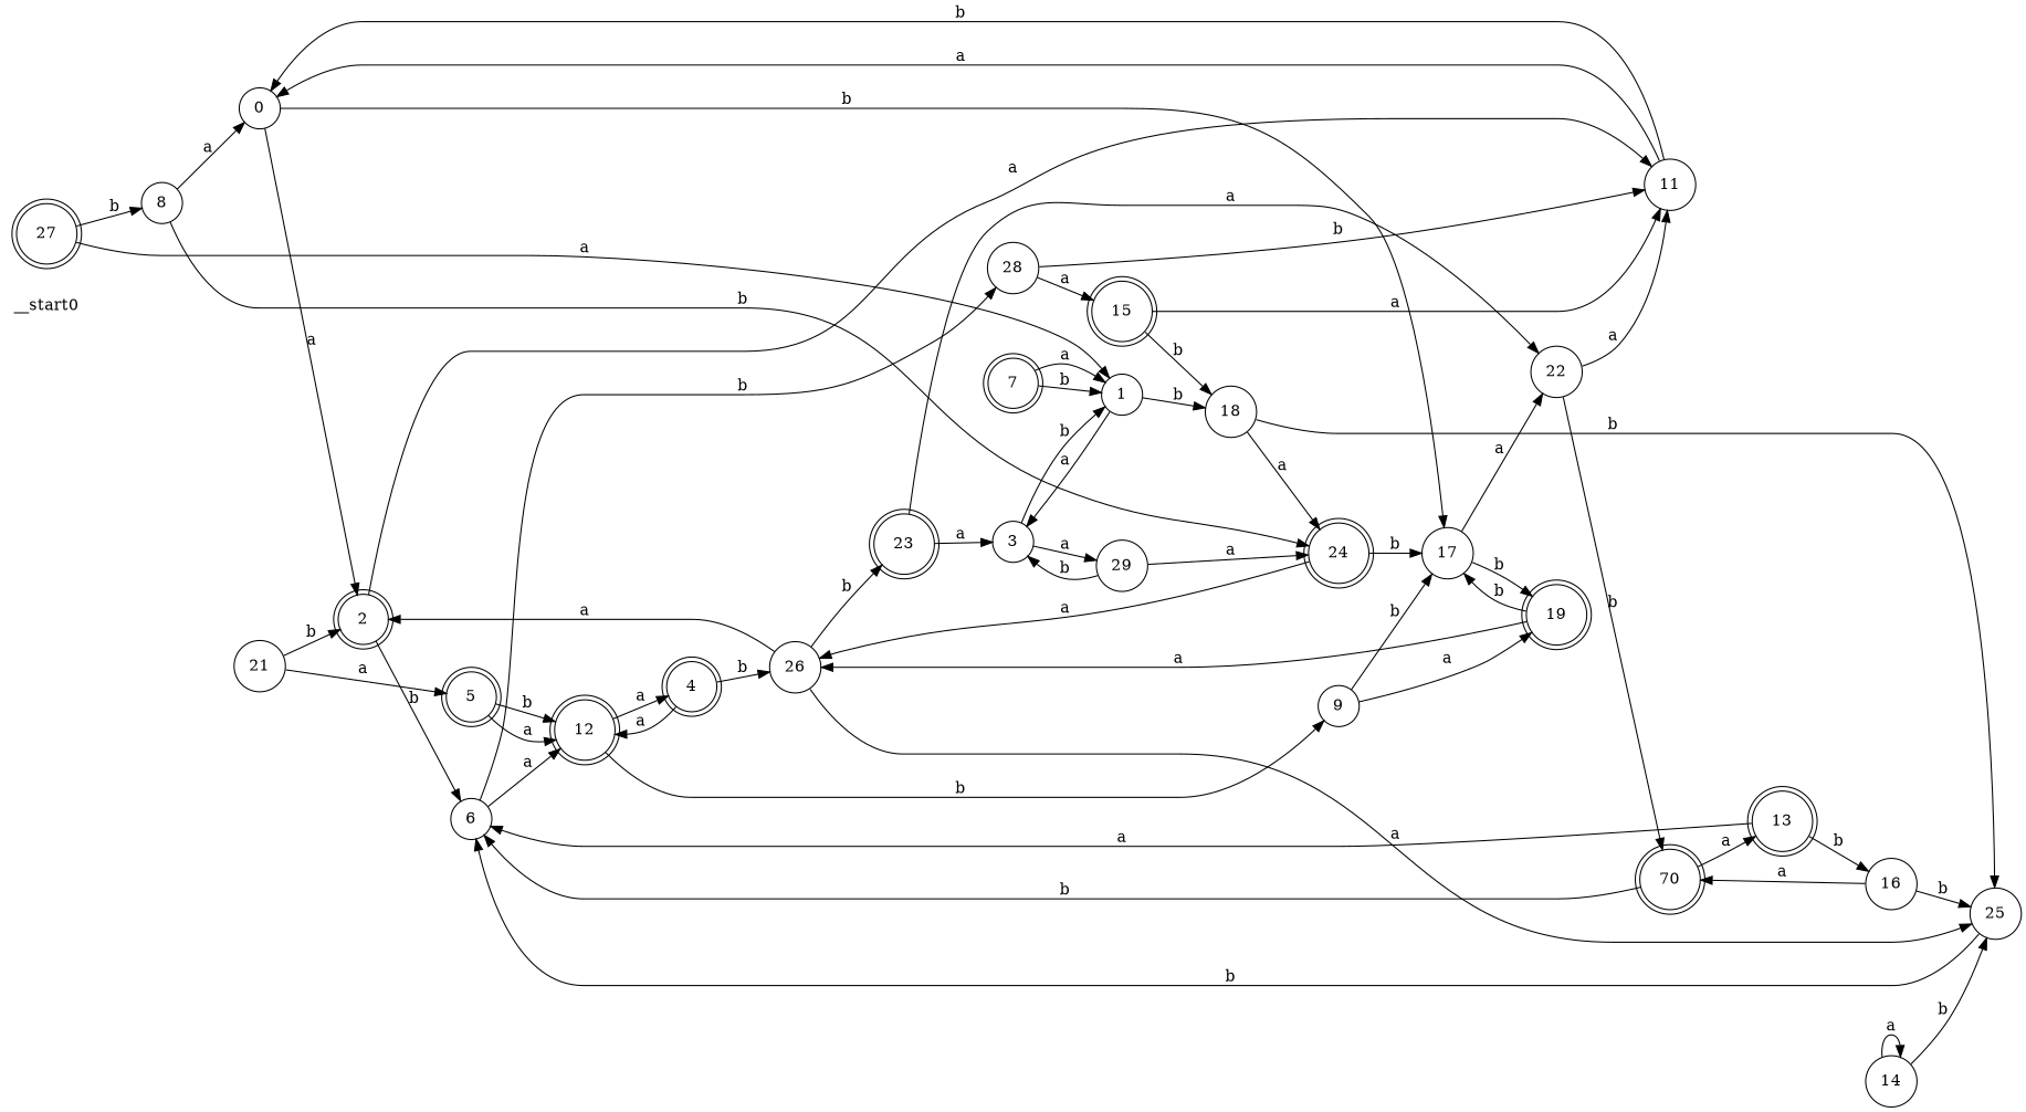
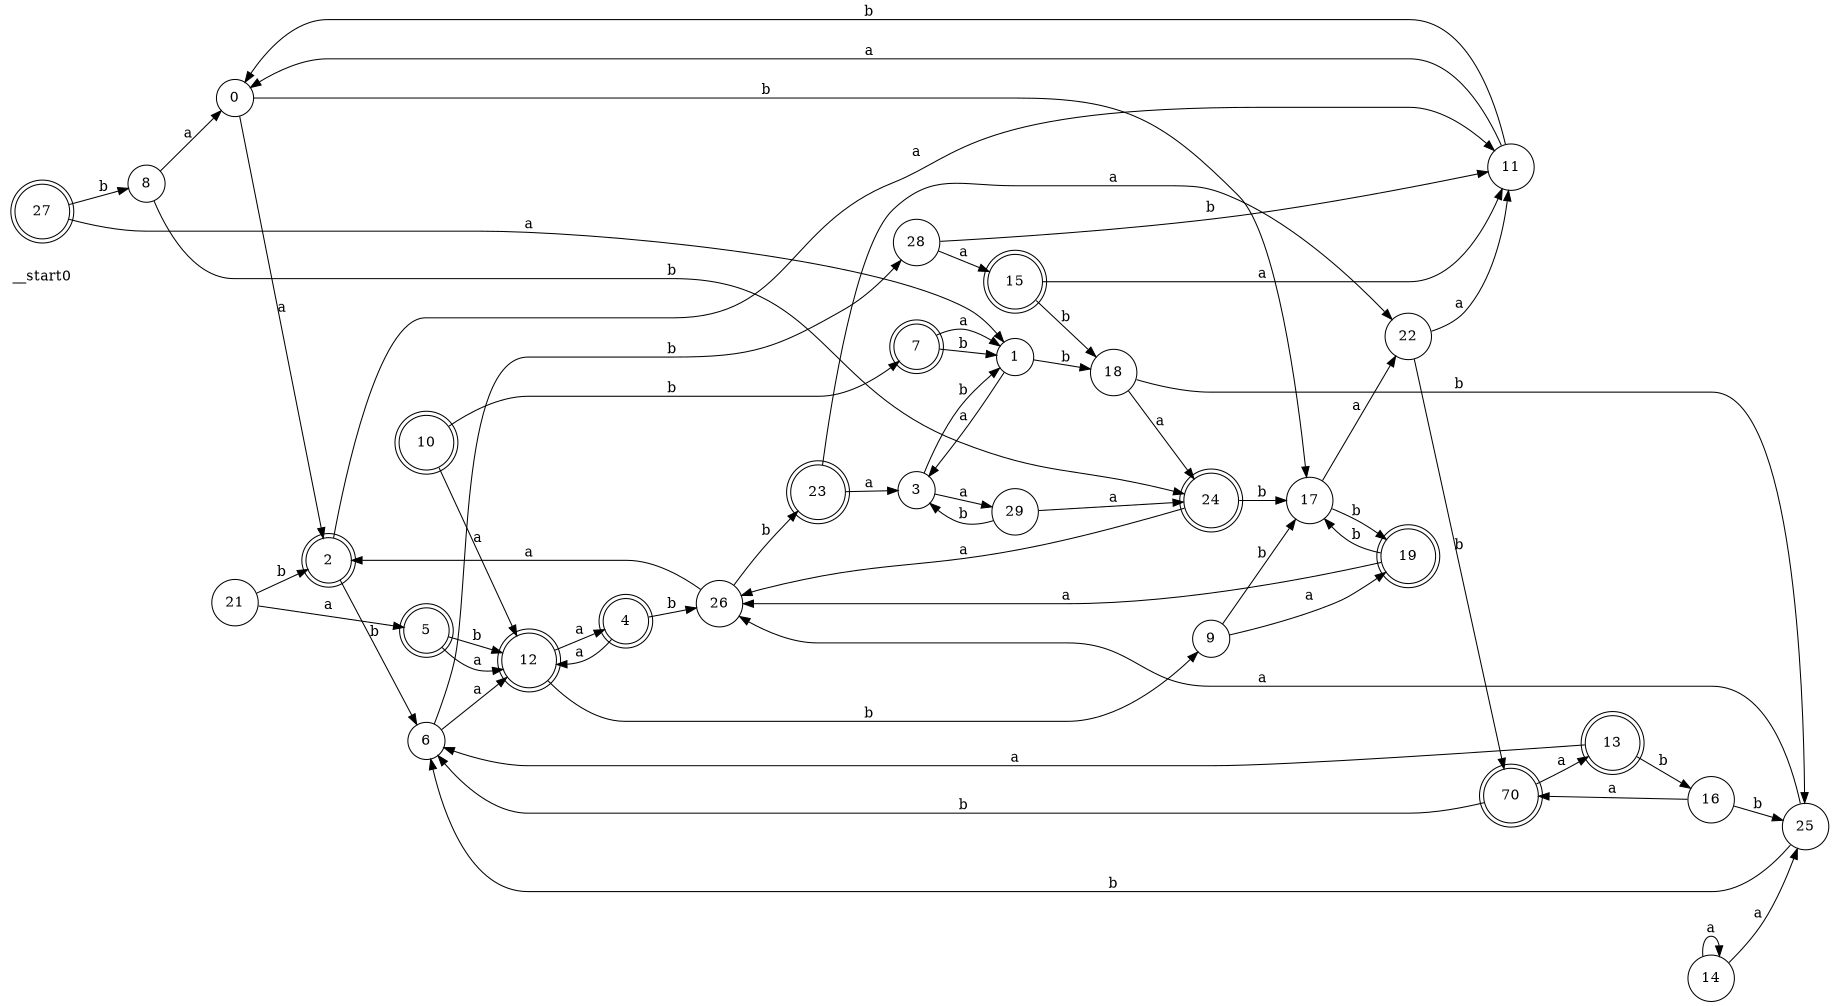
  digraph {
    rankdir=LR
    node [shape=circle color=black fillcolor=white style=filled]
    __start0 [shape=none color="" fillcolor="" style=""]
    n2 [label=0]
    n3 [label=2 shape=doublecircle style="rounded,filled"]
    n4 [label=17]
    n5 [label=6]
    n6 [label=11]
    n7 [label=19 shape=doublecircle style="rounded,filled"]
    n8 [label=22]
    n9 [label=1]
    n10 [label=3]
    n11 [label=18]
    n12 [label=29]
    n13 [label=24 shape=doublecircle style="rounded,filled"]
    n14 [label=25]
    n15 [label=12 shape=doublecircle style="rounded,filled"]
    n16 [label=28]
    n17 [label=4 shape=doublecircle style="rounded,filled"]
    n18 [label=26]
    n19 [label=9]
    n20 [label=23 shape=doublecircle style="rounded,filled"]
    n21 [label=5 shape=doublecircle style="rounded,filled"]
    n22 [label=15 shape=doublecircle style="rounded,filled"]
    n23 [label=7 shape=doublecircle style="rounded,filled"]
    n24 [label=8]
+   n25 [label=10 shape=doublecircle style="rounded,filled"]
    n26 [label=13 shape=doublecircle style="rounded,filled"]
    n27 [label=16]
    n28 [label=14]
    n29 [label=70 shape=doublecircle style="rounded,filled"]
    n30 [label=21]
    n31 [label=27 shape=doublecircle style="rounded,filled"]
    n2 -> n3 [label=a]
    n2 -> n4 [label=b]
    n3 -> n5 [label=b]
    n3 -> n6 [label=a]
    n4 -> n7 [label=b]
    n4 -> n8 [label=a]
    n5 -> n15 [label=a]
    n5 -> n16 [label=b]
    n6 -> n2 [label=a]
    n6 -> n2 [label=b]
    n7 -> n4 [label=b]
    n7 -> n18 [label=a]
    n8 -> n6 [label=a]
    n8 -> n29 [label=b]
    n9 -> n10 [label=a]
    n9 -> n11 [label=b]
    n10 -> n9 [label=b]
    n10 -> n12 [label=a]
    n11 -> n13 [label=a]
    n11 -> n14 [label=b]
    n12 -> n10 [label=b]
    n12 -> n13 [label=a]
    n13 -> n4 [label=b]
    n13 -> n18 [label=a]
    n14 -> n5 [label=b]
-   n18 -> n14 [label=a]
+   n14 -> n18 [label=a]
    n15 -> n17 [label=a]
    n15 -> n19 [label=b]
    n16 -> n6 [label=b]
    n16 -> n22 [label=a]
    n17 -> n15 [label=a]
    n17 -> n18 [label=b]
    n18 -> n3 [label=a]
    n18 -> n20 [label=b]
    n19 -> n4 [label=b]
    n19 -> n7 [label=a]
    n20 -> n8 [label=a]
    n20 -> n10 [label=a]
    n21 -> n15 [label=a]
    n21 -> n15 [label=b]
    n22 -> n6 [label=a]
    n22 -> n11 [label=b]
    n23 -> n9 [label=a]
    n23 -> n9 [label=b]
    n24 -> n2 [label=a]
    n24 -> n13 [label=b]
+   n25 -> n15 [label=a]
+   n25 -> n23 [label=b]
    n26 -> n5 [label=a]
    n26 -> n27 [label=b]
    n27 -> n14 [label=b]
    n27 -> n29 [label=a]
-   n28 -> n14 [label=b]
+   n28 -> n14 [label=a]
    n28 -> n28 [label=a]
    n29 -> n5 [label=b]
    n29 -> n26 [label=a]
    n30 -> n3 [label=b]
    n30 -> n21 [label=a]
    n31 -> n9 [label=a]
    n31 -> n24 [label=b]
  }
